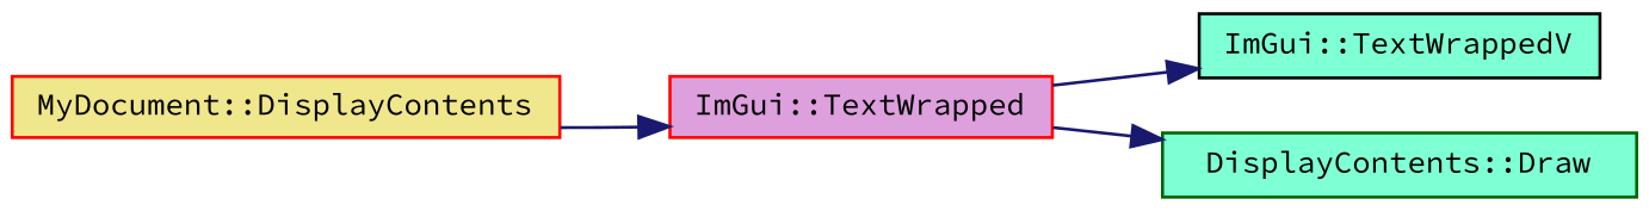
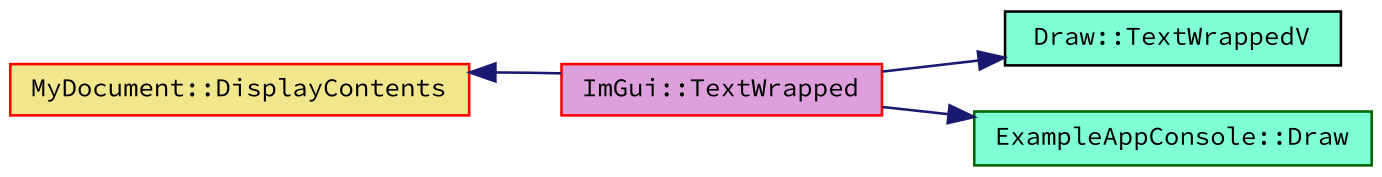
  digraph {
    fontname="Source Code Pro"
    rankdir=RL
    node [color=red fillcolor=aquamarine fontname="Source Code Pro" fontsize=10 shape=record style=filled]
    edge [color=midnightblue dir=back fontname="Source Code Pro" fontsize=10 labelfontname=Helvetica labelfontsize=10 style=solid]
-   n1 [color=black fontcolor=black height=0.2 label="ImGui::TextWrappedV" width=0.4]
+   n1 [color=black fontcolor=black height=0.2 label="Draw::TextWrappedV" width=0.4]
    n2 [fillcolor=plum height=0.2 label="ImGui::TextWrapped" width=0.4]
    n3 [fillcolor=khaki height=0.2 label="MyDocument::DisplayContents" width=0.4]
-   n4 [color=darkgreen height=0.2 label="DisplayContents::Draw" width=0.4]
+   n4 [color=darkgreen height=0.2 label="ExampleAppConsole::Draw" width=0.4]
    n1 -> n2
-   n2 -> n3
+   n3 -> n2
    n4 -> n2
  }
